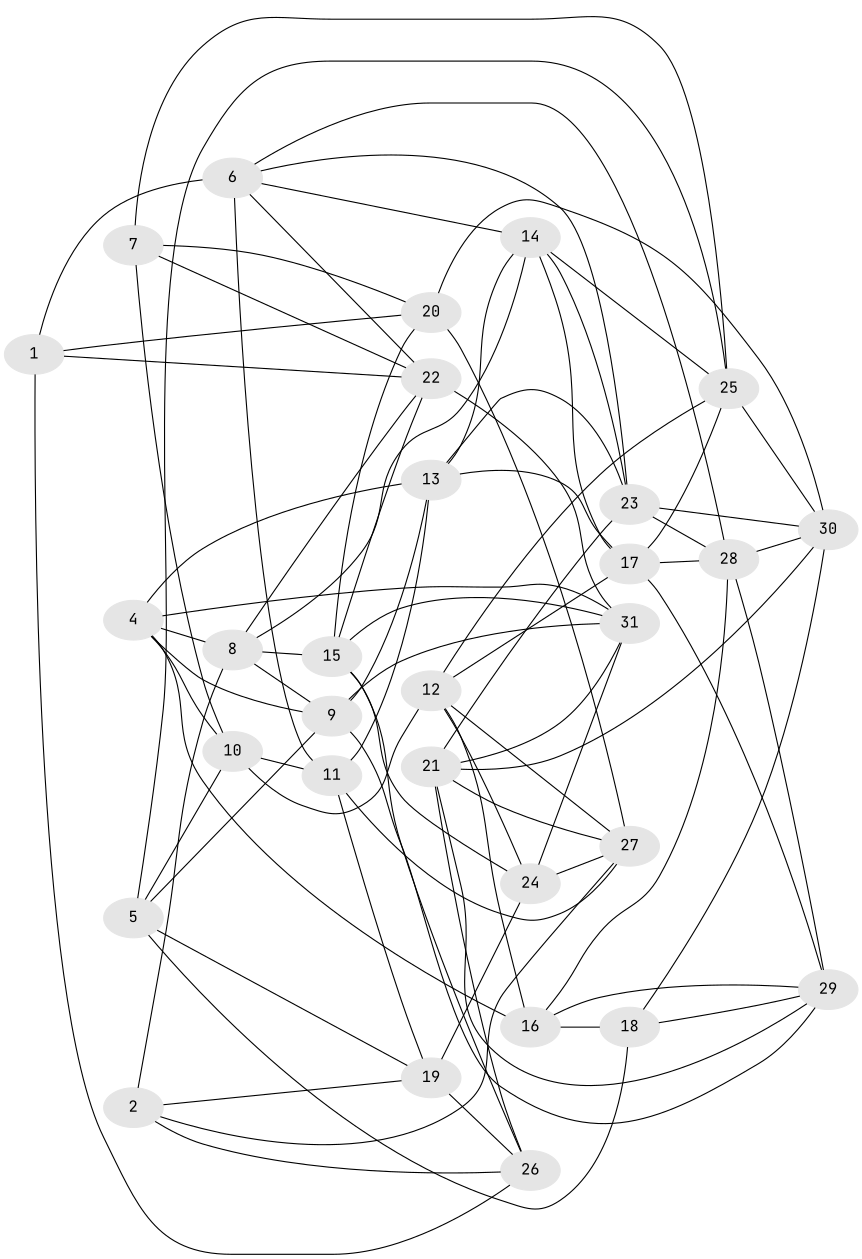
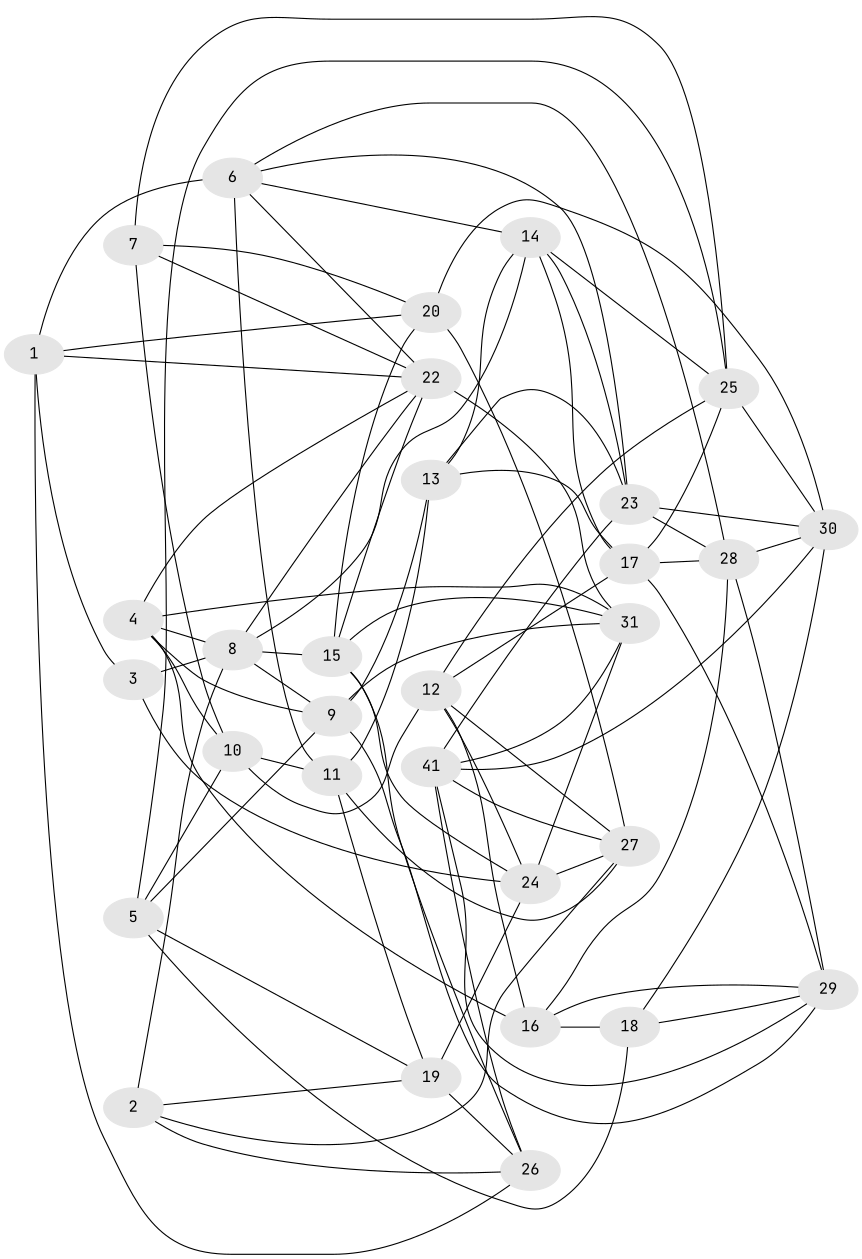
  graph {
    fontname="JetBrains Mono"
    rankdir=LR
    node [color=gray90 fontname="JetBrains Mono" style=filled]
    edge [fontname="JetBrains Mono" weight=1.0]
    1
+   3
    6
    20
    22
    26
    8
    24
    11
    14
    23
    28
    27
    30
    31
    2
    19
    9
    15
    10
    12
    4
    13
    16
    29
    17
    18
    5
    25
    7
-   21
+   21 [label=41]
+   1 -- 3
    1 -- 6
    1 -- 20 [weight=2.0]
    1 -- 22
    1 -- 26
+   3 -- 8
+   3 -- 24
    6 -- 22
    6 -- 11
    6 -- 14
    6 -- 23
    6 -- 28
    20 -- 27
    20 -- 30
    22 -- 31
    8 -- 22
    8 -- 14
    8 -- 9
    8 -- 15
    24 -- 27
    24 -- 31
    11 -- 27
    11 -- 19
    11 -- 13
    14 -- 23
    14 -- 17
    14 -- 25
    23 -- 28
    23 -- 30
    28 -- 30
    28 -- 29
    2 -- 26
    2 -- 8
    2 -- 27
    2 -- 19
    19 -- 26 [weight=2.0]
    19 -- 24
    9 -- 31
    9 -- 13
    9 -- 29
    15 -- 20
    15 -- 22
    15 -- 26
    15 -- 24
    15 -- 31
    10 -- 11
    10 -- 12
    12 -- 24
    12 -- 27
    12 -- 16
    12 -- 17
    12 -- 25
    4 -- 8
    4 -- 31
    4 -- 9
    4 -- 10
-   4 -- 13
+   4 -- 22
    4 -- 16
    13 -- 14
    13 -- 23
    13 -- 17
    16 -- 28
    16 -- 29
    16 -- 18 [weight=2.0]
    17 -- 28
    17 -- 29
    17 -- 25
    18 -- 30
    18 -- 29
    5 -- 19
    5 -- 9
    5 -- 10
    5 -- 18 [weight=2.0]
    5 -- 25
    25 -- 30
    7 -- 20
    7 -- 22
    7 -- 10
    7 -- 25
    21 -- 26
    21 -- 23
    21 -- 27
    21 -- 30
    21 -- 31
    21 -- 29
  }
